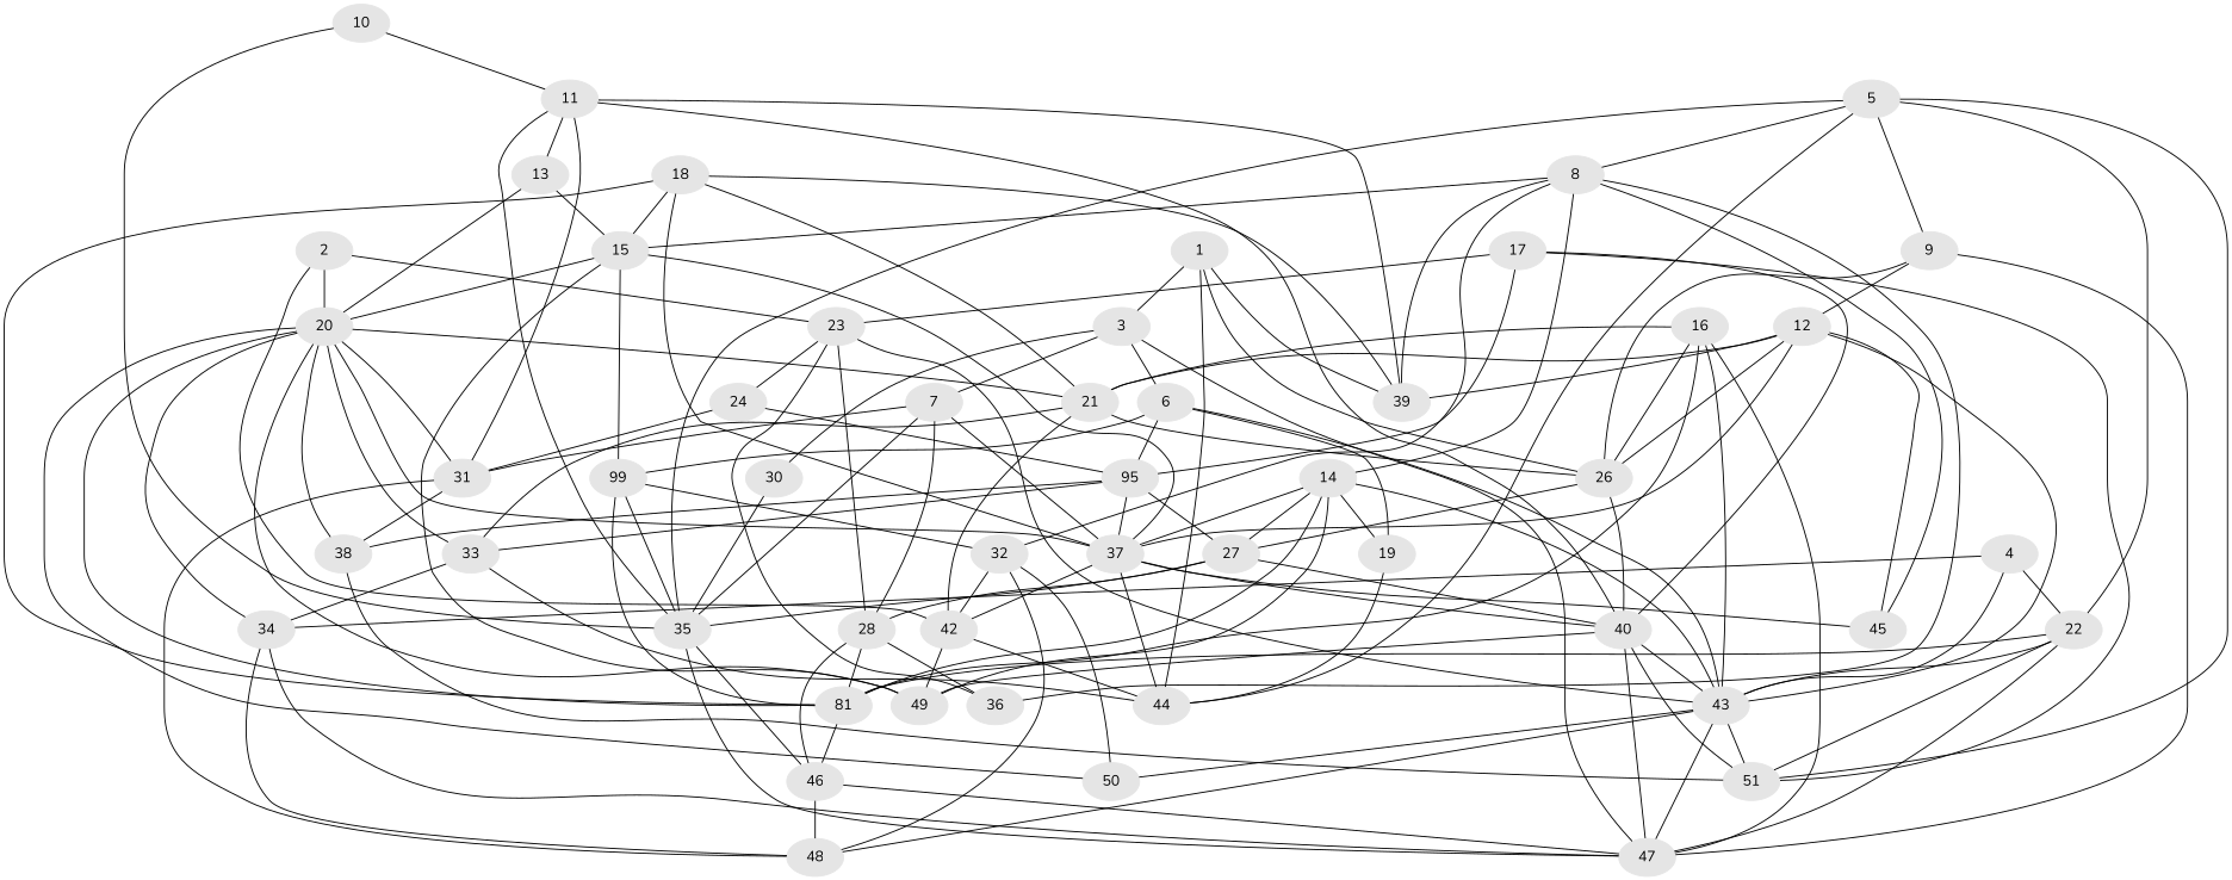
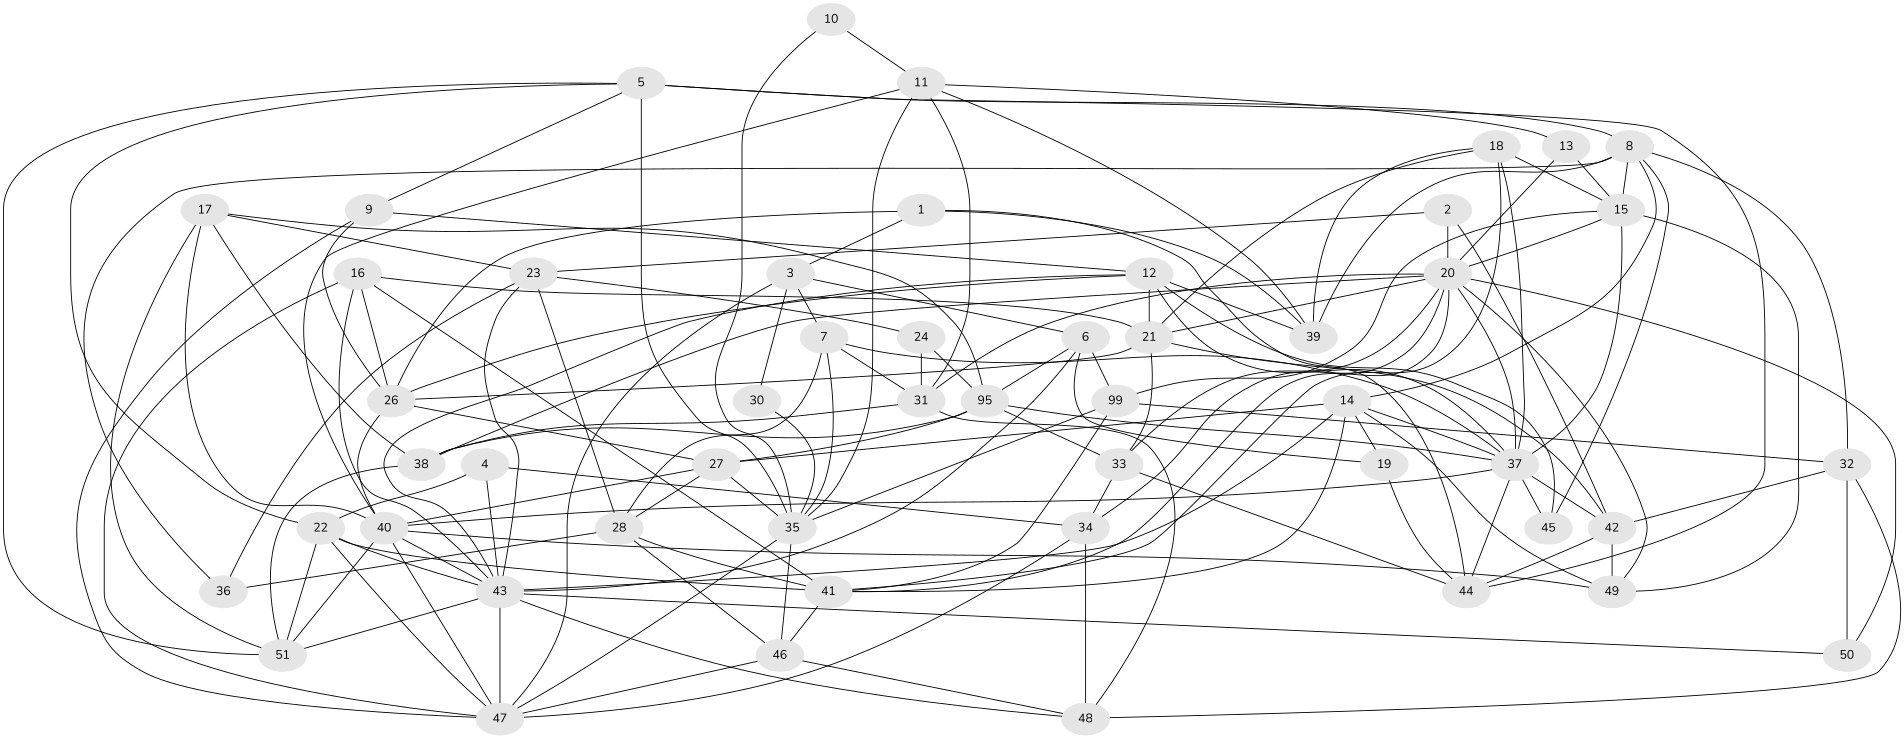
  graph {
    fontname=Nunito
    node [color=gray90 fontname=Nunito style=filled]
    edge [fontname=Nunito weight=1.0]
    1
    3
    26
    39
    44
    6
    7
    30
    47
    40
    27
    2
    20
    23
    42
    34
    31
    37
    21
-   41 [label=81]
+   41
    49
    38
    33
    50
    43
    28
    36
    24
    19
    n30 [label=95]
    n31 [label=99]
    35
    4
    22
    51
    48
    5
    8
    9
    14
    15
    32
    45
    12
    46
    10
    11
    13
    16
    17
    18
    1 -- 3
    1 -- 26
    1 -- 39
    1 -- 44
    3 -- 6
    3 -- 7
    3 -- 30
    3 -- 47
    26 -- 40
    26 -- 27
    6 -- 43
    6 -- 19
    6 -- n30
    6 -- n31
    7 -- 31
    7 -- 37
    7 -- 28
    7 -- 35
    30 -- 35
    40 -- 47
    40 -- 49
    40 -- 43
    40 -- 51
    27 -- 40
    27 -- 28
    27 -- 35
    2 -- 20
    2 -- 23
    2 -- 42
    20 -- 34
    20 -- 31
    20 -- 37
    20 -- 21
    20 -- 41
    20 -- 49
    20 -- 38
    20 -- 33
    20 -- 50
    23 -- 43
    23 -- 28
    23 -- 36
    23 -- 24
    42 -- 44
    42 -- 49 [weight=2.0]
    34 -- 47
    34 -- 48
    31 -- 38
    31 -- 48
    37 -- 44
    37 -- 40 [weight=2.0]
    37 -- 42 [weight=2.0]
    37 -- 45
    21 -- 26
    21 -- 42
    21 -- 33
    41 -- 46
    38 -- 51
    33 -- 44
    33 -- 34
    43 -- 47 [weight=2.0]
    43 -- 50
    43 -- 51
    43 -- 48
    28 -- 41
    28 -- 36
    28 -- 46
    24 -- 31
    24 -- n30
    19 -- 44
    n30 -- 27
    n30 -- 37
    n30 -- 38
    n30 -- 33
    n31 -- 41
    n31 -- 35
    n31 -- 32
    35 -- 47
    35 -- 46
    4 -- 34
    4 -- 43
    4 -- 22
    22 -- 47
    22 -- 41 [weight=2.0]
    22 -- 43
    22 -- 51
    5 -- 44
    5 -- 35 [weight=2.0]
    5 -- 22
    5 -- 51
    5 -- 8
    5 -- 9
    8 -- 39
    8 -- 36
    8 -- 14
    8 -- 15
    8 -- 32
    8 -- 45
    9 -- 26
    9 -- 47
    9 -- 12
    14 -- 27
    14 -- 37
    14 -- 41
    14 -- 49
    14 -- 43
    14 -- 19
    15 -- 20
    15 -- 37
    15 -- 49
    15 -- n31
    32 -- 42
    32 -- 50
    32 -- 48
    12 -- 26
    12 -- 39
    12 -- 37
    12 -- 21
    12 -- 43
    12 -- 45
    46 -- 47
    46 -- 48
    10 -- 35
    10 -- 11
    11 -- 39
    11 -- 40
    11 -- 31
    11 -- 35
    11 -- 13
    13 -- 20
    13 -- 15
    16 -- 26
    16 -- 47
    16 -- 21
    16 -- 41
    16 -- 43
    17 -- 40
    17 -- 23
+   17 -- 38
    17 -- n30
    17 -- 51
    18 -- 39
    18 -- 37
    18 -- 21
    18 -- 41
    18 -- 15
  }
